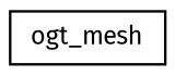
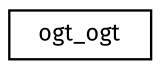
  digraph {
    rankdir=LR
    fontname="Fira Sans"
-   n1 [color=black fillcolor=white fontname="Fira Sans" fontsize=10 height=0.2 label=ogt_mesh shape=record style=filled width=0.4]
+   n1 [color=black fillcolor=white fontname="Fira Sans" fontsize=10 height=0.2 label=ogt_ogt shape=record style=filled width=0.4]
  }
